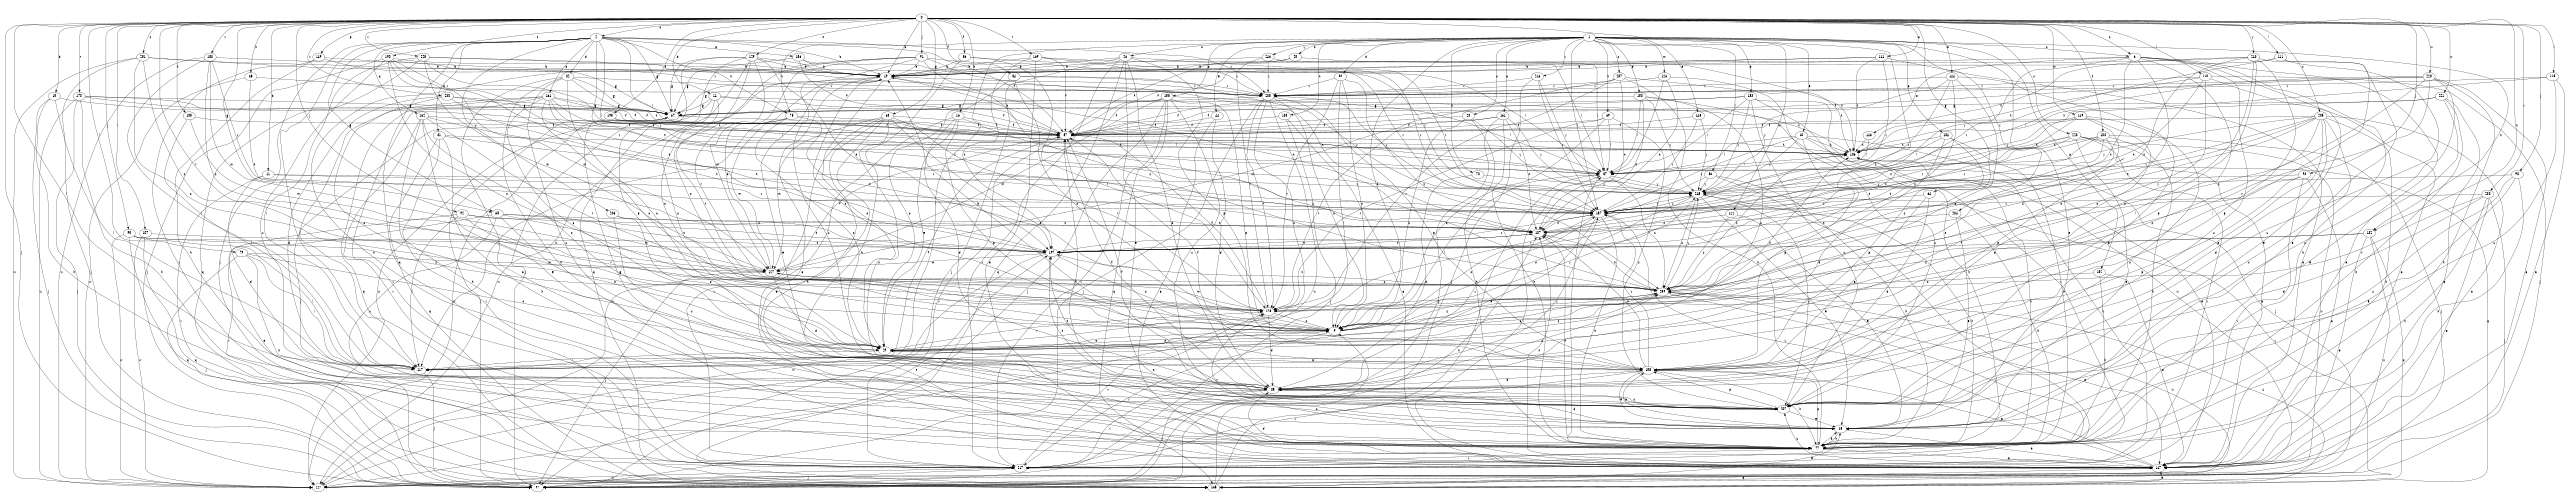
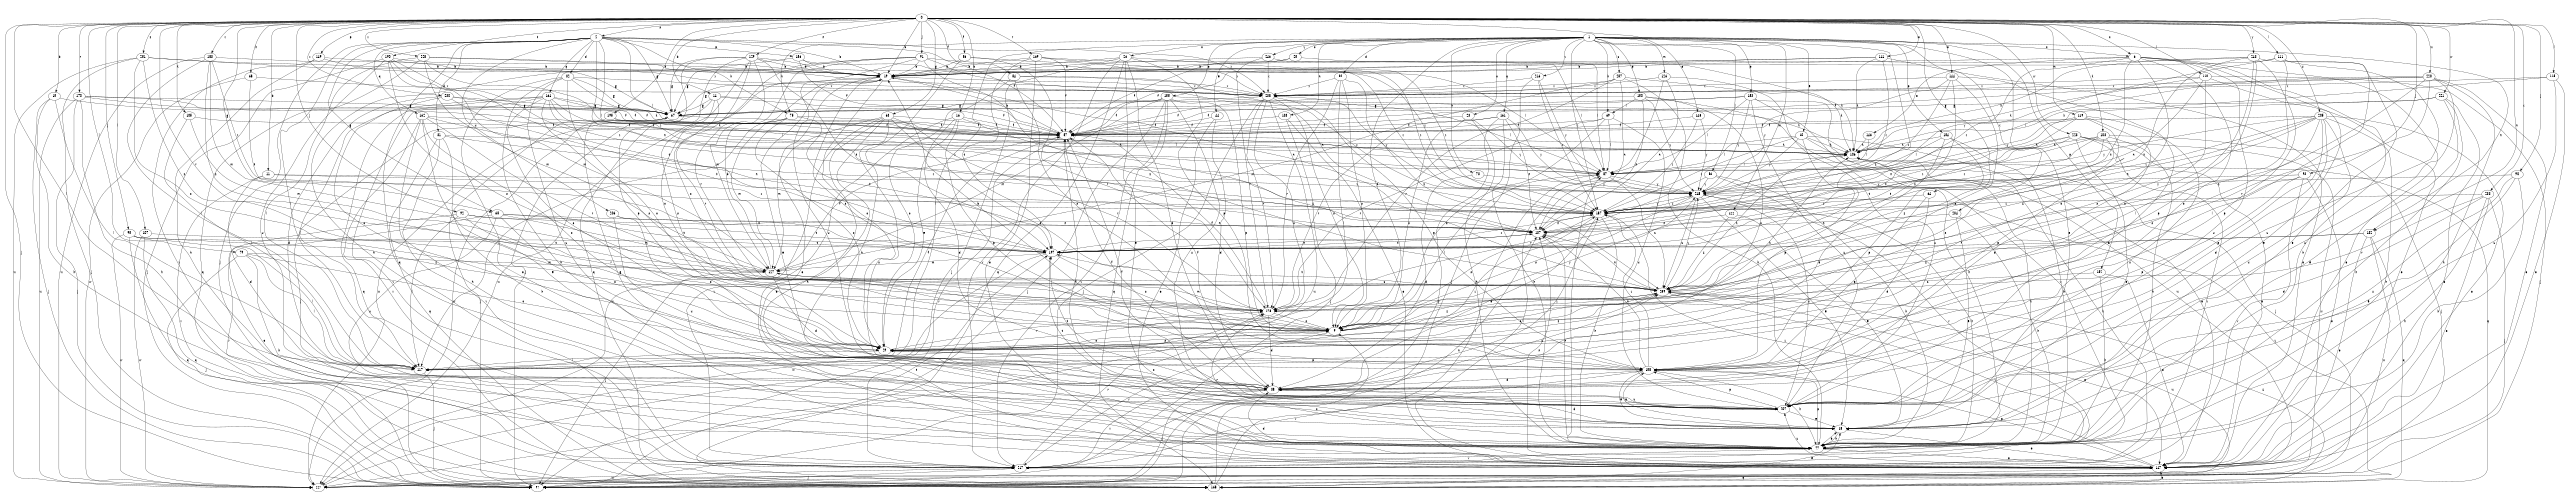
  strict digraph {
    fontname=Lato
    node [fontname=Lato]
    edge [fontname=Lato]
    0
    2
    6
    11
    14
    15
    16
    19
    54
    56
    63
    64
    65
    68
    79
    90
    91
    92
    93
    95
    97
    103
    105
    107
    110
    111
    115
    117
    119
    129
    132
    141
    144
    145
    149
    169
    170
    178
    183
    190
    195
    205
    220
    221
    223
    228
    230
    233
    243
    251
    75
    187
    31
    32
    57
    67
    87
    137
    156
    162
    164
    168
    206
    238
    48
    29
    77
    146
    147
    158
    197
    207
    217
    248
    38
    9
    227
    259
    127
    106
    1
    23
    25
    26
    30
    40
    44
    69
    73
    86
    122
    126
    133
    150
    152
    153
    154
    155
    161
    216
    234
    246
    257
    0 -> 2 [label=a]
    0 -> 6 [label=a]
    0 -> 11 [label=b]
    0 -> 14 [label=b]
    0 -> 15 [label=b]
    0 -> 16 [label=b]
    0 -> 19 [label=b]
    0 -> 54 [label=f]
    0 -> 56 [label=f]
    0 -> 63 [label=g]
    0 -> 64 [label=g]
    0 -> 65 [label=g]
    0 -> 68 [label=h]
    0 -> 79 [label=i]
    0 -> 90 [label=j]
    0 -> 91 [label=j]
    0 -> 92 [label=j]
    0 -> 93 [label=j]
    0 -> 95 [label=j]
    0 -> 97 [label=j]
    0 -> 103 [label=k]
    0 -> 105 [label=k]
    0 -> 107 [label=l]
    0 -> 110 [label=l]
    0 -> 111 [label=l]
    0 -> 115 [label=l]
    0 -> 117 [label=l]
    0 -> 119 [label=m]
    0 -> 129 [label=n]
    0 -> 132 [label=n]
    0 -> 141 [label=o]
    0 -> 144 [label=o]
    0 -> 145 [label=o]
    0 -> 149 [label=p]
    0 -> 169 [label=r]
    0 -> 170 [label=r]
    0 -> 178 [label=r]
    0 -> 183 [label=s]
    0 -> 190 [label=t]
    0 -> 195 [label=t]
    0 -> 205 [label=u]
    0 -> 220 [label=w]
    0 -> 221 [label=w]
    0 -> 223 [label=w]
    0 -> 228 [label=x]
    0 -> 230 [label=x]
    0 -> 233 [label=x]
    0 -> 243 [label=y]
    0 -> 251 [label=z]
    2 -> 19 [label=b]
    2 -> 65 [label=g]
    2 -> 97 [label=j]
    2 -> 117 [label=l]
    2 -> 75 [label=h]
    2 -> 187 [label=s]
    2 -> 31 [label=d]
    2 -> 32 [label=d]
    2 -> 57 [label=f]
    2 -> 67 [label=g]
    2 -> 87 [label=i]
    2 -> 137 [label=n]
    2 -> 156 [label=p]
    2 -> 162 [label=q]
    2 -> 164 [label=q]
    2 -> 168 [label=q]
    2 -> 206 [label=u]
    2 -> 238 [label=x]
    6 -> 19 [label=b]
    6 -> 187 [label=s]
    6 -> 48 [label=e]
    6 -> 29 [label=c]
    6 -> 77 [label=h]
    6 -> 146 [label=o]
    6 -> 147 [label=o]
    6 -> 158 [label=p]
    6 -> 197 [label=t]
    6 -> 207 [label=u]
    11 -> 187 [label=s]
    11 -> 217 [label=v]
    11 -> 248 [label=y]
    11 -> 38 [label=d]
    14 -> 178 [label=r]
    14 -> 57 [label=f]
    14 -> 67 [label=g]
    14 -> 87 [label=i]
    14 -> 9 [label=a]
    14 -> 227 [label=w]
    15 -> 97 [label=j]
    15 -> 117 [label=l]
    15 -> 67 [label=g]
    15 -> 77 [label=h]
    16 -> 57 [label=f]
    16 -> 29 [label=e]
    16 -> 158 [label=p]
    16 -> 217 [label=v]
    16 -> 38 [label=d]
    16 -> 259 [label=z]
    19 -> 67 [label=g]
    19 -> 137 [label=n]
    19 -> 238 [label=x]
    19 -> 48 [label=e]
    19 -> 29 [label=c]
    19 -> 147 [label=o]
    19 -> 9 [label=a]
    19 -> 227 [label=w]
    54 -> 187 [label=s]
    54 -> 238 [label=x]
    54 -> 29 [label=c]
    54 -> 9 [label=a]
    56 -> 19 [label=b]
    56 -> 178 [label=r]
    56 -> 187 [label=s]
    56 -> 77 [label=h]
    63 -> 178 [label=r]
    63 -> 57 [label=f]
    63 -> 77 [label=h]
    63 -> 147 [label=o]
    63 -> 207 [label=u]
    63 -> 9 [label=a]
    63 -> 227 [label=w]
    63 -> 127 [label=m]
    64 -> 187 [label=s]
    64 -> 158 [label=p]
    64 -> 38 [label=d]
    65 -> 137 [label=n]
    65 -> 29 [label=c]
    65 -> 197 [label=t]
    65 -> 207 [label=u]
    65 -> 217 [label=v]
    65 -> 127 [label=m]
    68 -> 238 [label=x]
    68 -> 197 [label=t]
    68 -> 227 [label=w]
    79 -> 97 [label=j]
    79 -> 117 [label=l]
    79 -> 29 [label=c]
    79 -> 77 [label=h]
    79 -> 127 [label=m]
    90 -> 48 [label=e]
    90 -> 77 [label=h]
    90 -> 207 [label=u]
    90 -> 248 [label=y]
    91 -> 19 [label=b]
    91 -> 67 [label=g]
    91 -> 137 [label=n]
    91 -> 29 [label=c]
    91 -> 207 [label=u]
    91 -> 248 [label=y]
    91 -> 259 [label=z]
    91 -> 127 [label=m]
    92 -> 117 [label=l]
    92 -> 178 [label=r]
    92 -> 137 [label=n]
    92 -> 147 [label=o]
    92 -> 197 [label=t]
    93 -> 178 [label=r]
    93 -> 147 [label=o]
    93 -> 158 [label=p]
    93 -> 217 [label=v]
    93 -> 248 [label=y]
    95 -> 117 [label=l]
    95 -> 168 [label=q]
    95 -> 197 [label=t]
    95 -> 227 [label=w]
    95 -> 259 [label=z]
    103 -> 97 [label=j]
    103 -> 187 [label=s]
    103 -> 77 [label=h]
    103 -> 197 [label=t]
    103 -> 9 [label=a]
    103 -> 259 [label=z]
    103 -> 106 [label=k]
    105 -> 117 [label=l]
    105 -> 57 [label=f]
    105 -> 127 [label=m]
    107 -> 168 [label=q]
    107 -> 197 [label=t]
    107 -> 227 [label=w]
    110 -> 97 [label=j]
    110 -> 137 [label=n]
    110 -> 238 [label=x]
    110 -> 147 [label=o]
    110 -> 9 [label=a]
    110 -> 106 [label=k]
    111 -> 19 [label=b]
    111 -> 117 [label=l]
+   111 -> 29 [label=c]
    111 -> 207 [label=u]
    111 -> 248 [label=y]
    115 -> 238 [label=x]
    115 -> 147 [label=o]
    115 -> 207 [label=u]
    115 -> 106 [label=k]
    117 -> 97 [label=j]
    117 -> 187 [label=s]
    117 -> 57 [label=f]
    119 -> 57 [label=f]
    119 -> 137 [label=n]
    119 -> 158 [label=p]
    119 -> 197 [label=t]
    119 -> 207 [label=u]
    119 -> 38 [label=d]
    129 -> 19 [label=b]
    129 -> 97 [label=j]
    129 -> 178 [label=r]
    129 -> 67 [label=g]
    129 -> 87 [label=i]
    129 -> 168 [label=q]
    129 -> 158 [label=p]
    129 -> 197 [label=t]
    129 -> 9 [label=a]
    132 -> 168 [label=q]
    132 -> 147 [label=o]
    132 -> 197 [label=t]
    132 -> 227 [label=w]
    132 -> 259 [label=z]
    141 -> 19 [label=b]
    141 -> 187 [label=s]
    141 -> 57 [label=f]
    141 -> 147 [label=o]
    141 -> 106 [label=k]
    144 -> 187 [label=s]
    144 -> 238 [label=x]
    144 -> 207 [label=u]
    144 -> 248 [label=y]
    144 -> 9 [label=a]
    144 -> 259 [label=z]
    145 -> 187 [label=s]
    145 -> 57 [label=f]
    145 -> 248 [label=y]
    149 -> 19 [label=b]
    149 -> 238 [label=x]
    149 -> 77 [label=h]
    149 -> 217 [label=v]
    169 -> 19 [label=b]
    169 -> 187 [label=s]
    169 -> 57 [label=f]
    169 -> 147 [label=o]
    169 -> 197 [label=t]
    169 -> 106 [label=k]
    170 -> 97 [label=j]
    170 -> 57 [label=f]
    170 -> 67 [label=g]
    170 -> 77 [label=h]
    170 -> 227 [label=w]
    170 -> 106 [label=k]
    178 -> 57 [label=f]
    178 -> 38 [label=d]
    178 -> 9 [label=a]
    178 -> 127 [label=m]
    183 -> 19 [label=b]
    183 -> 117 [label=l]
    183 -> 187 [label=s]
    183 -> 227 [label=w]
    183 -> 259 [label=z]
    183 -> 127 [label=m]
    190 -> 19 [label=b]
    190 -> 97 [label=j]
    190 -> 187 [label=s]
    190 -> 197 [label=t]
    190 -> 207 [label=u]
    190 -> 9 [label=a]
    190 -> 127 [label=m]
    195 -> 97 [label=j]
    195 -> 57 [label=f]
    195 -> 87 [label=i]
    205 -> 187 [label=s]
    205 -> 57 [label=f]
    205 -> 137 [label=n]
    205 -> 77 [label=h]
    205 -> 147 [label=o]
    205 -> 158 [label=p]
    205 -> 207 [label=u]
    205 -> 248 [label=y]
    205 -> 38 [label=d]
    205 -> 9 [label=a]
    205 -> 259 [label=z]
    220 -> 178 [label=r]
    220 -> 57 [label=f]
    220 -> 87 [label=i]
    220 -> 238 [label=x]
    220 -> 77 [label=h]
    220 -> 147 [label=o]
    220 -> 207 [label=u]
    220 -> 259 [label=z]
    221 -> 67 [label=g]
    221 -> 48 [label=e]
    221 -> 77 [label=h]
    221 -> 147 [label=o]
    221 -> 248 [label=y]
    223 -> 187 [label=s]
    223 -> 48 [label=e]
    223 -> 147 [label=o]
    223 -> 197 [label=t]
    223 -> 217 [label=v]
    223 -> 227 [label=w]
    223 -> 106 [label=k]
    228 -> 19 [label=b]
    228 -> 117 [label=l]
    228 -> 87 [label=i]
    228 -> 168 [label=q]
    228 -> 238 [label=x]
    228 -> 127 [label=m]
    230 -> 57 [label=f]
    230 -> 67 [label=g]
    230 -> 29 [label=c]
    230 -> 197 [label=t]
    230 -> 38 [label=d]
    233 -> 97 [label=j]
    233 -> 178 [label=r]
    233 -> 187 [label=s]
    233 -> 77 [label=h]
    233 -> 147 [label=o]
    233 -> 38 [label=d]
    243 -> 19 [label=b]
    243 -> 117 [label=l]
    243 -> 48 [label=e]
    243 -> 29 [label=c]
    243 -> 158 [label=p]
    243 -> 197 [label=t]
    243 -> 106 [label=k]
    251 -> 19 [label=b]
    251 -> 97 [label=j]
    251 -> 67 [label=g]
    251 -> 9 [label=a]
    251 -> 227 [label=w]
    251 -> 259 [label=z]
    75 -> 117 [label=l]
    75 -> 57 [label=f]
    75 -> 29 [label=c]
    75 -> 197 [label=t]
    75 -> 127 [label=m]
    187 -> 137 [label=n]
    187 -> 77 [label=h]
    187 -> 248 [label=y]
    187 -> 38 [label=d]
    187 -> 9 [label=a]
    31 -> 187 [label=s]
    31 -> 168 [label=q]
    31 -> 77 [label=h]
    31 -> 217 [label=v]
    31 -> 106 [label=k]
    32 -> 67 [label=g]
    32 -> 238 [label=x]
    32 -> 29 [label=c]
    32 -> 77 [label=h]
    32 -> 147 [label=o]
    32 -> 207 [label=u]
    32 -> 106 [label=k]
    57 -> 19 [label=b]
    57 -> 217 [label=v]
    57 -> 106 [label=k]
    67 -> 97 [label=j]
    67 -> 57 [label=f]
    67 -> 227 [label=w]
    87 -> 248 [label=y]
    87 -> 259 [label=z]
    137 -> 197 [label=t]
    156 -> 19 [label=b]
    156 -> 57 [label=f]
    156 -> 238 [label=x]
    156 -> 77 [label=h]
    162 -> 178 [label=r]
    162 -> 57 [label=f]
    162 -> 137 [label=n]
    162 -> 48 [label=e]
    162 -> 29 [label=c]
    162 -> 77 [label=h]
    162 -> 217 [label=v]
    164 -> 117 [label=l]
    164 -> 187 [label=s]
    164 -> 57 [label=f]
    164 -> 67 [label=g]
    164 -> 87 [label=i]
    164 -> 168 [label=q]
    164 -> 29 [label=c]
    164 -> 217 [label=v]
    164 -> 9 [label=a]
    164 -> 106 [label=k]
    168 -> 87 [label=i]
    168 -> 48 [label=e]
    168 -> 147 [label=o]
    168 -> 248 [label=y]
    168 -> 9 [label=a]
    168 -> 259 [label=z]
    206 -> 137 [label=n]
    206 -> 29 [label=c]
    206 -> 207 [label=u]
    238 -> 97 [label=j]
    238 -> 178 [label=r]
    238 -> 67 [label=g]
    238 -> 29 [label=c]
    238 -> 158 [label=p]
    238 -> 248 [label=y]
    238 -> 9 [label=a]
    238 -> 227 [label=w]
    48 -> 57 [label=f]
    48 -> 67 [label=g]
    48 -> 77 [label=h]
    48 -> 147 [label=o]
    48 -> 158 [label=p]
    48 -> 38 [label=d]
    29 -> 117 [label=l]
    29 -> 178 [label=r]
    29 -> 158 [label=p]
    29 -> 9 [label=a]
    29 -> 259 [label=z]
    77 -> 178 [label=r]
    77 -> 87 [label=i]
    77 -> 137 [label=n]
    77 -> 48 [label=e]
    77 -> 147 [label=o]
    77 -> 158 [label=p]
    77 -> 217 [label=v]
    77 -> 106 [label=k]
    146 -> 87 [label=i]
    146 -> 106 [label=k]
    147 -> 187 [label=s]
    147 -> 87 [label=i]
    147 -> 137 [label=n]
    147 -> 168 [label=q]
    147 -> 158 [label=p]
    147 -> 207 [label=u]
    147 -> 38 [label=d]
    158 -> 187 [label=s]
    158 -> 57 [label=f]
    158 -> 137 [label=n]
    158 -> 48 [label=e]
    158 -> 77 [label=h]
    158 -> 217 [label=v]
    158 -> 38 [label=d]
    197 -> 187 [label=s]
    197 -> 137 [label=n]
    197 -> 9 [label=a]
    197 -> 227 [label=w]
    197 -> 127 [label=m]
    207 -> 57 [label=f]
    207 -> 48 [label=e]
    207 -> 158 [label=p]
    207 -> 197 [label=t]
    217 -> 97 [label=j]
    217 -> 178 [label=r]
    217 -> 137 [label=n]
    217 -> 227 [label=w]
    217 -> 106 [label=k]
    248 -> 187 [label=s]
    248 -> 48 [label=e]
    248 -> 77 [label=h]
    248 -> 207 [label=u]
    248 -> 9 [label=a]
    248 -> 259 [label=z]
    38 -> 97 [label=j]
    38 -> 187 [label=s]
    38 -> 57 [label=f]
    38 -> 29 [label=c]
    38 -> 197 [label=t]
    38 -> 207 [label=u]
    38 -> 217 [label=v]
    38 -> 259 [label=z]
    9 -> 19 [label=b]
    9 -> 87 [label=i]
    9 -> 29 [label=c]
    9 -> 217 [label=v]
    9 -> 248 [label=y]
    9 -> 259 [label=z]
    9 -> 106 [label=k]
    227 -> 197 [label=t]
    259 -> 178 [label=r]
    259 -> 137 [label=n]
    259 -> 29 [label=c]
    259 -> 147 [label=o]
    259 -> 197 [label=t]
    259 -> 217 [label=v]
    259 -> 248 [label=y]
    259 -> 227 [label=w]
    259 -> 106 [label=k]
    127 -> 19 [label=b]
    127 -> 97 [label=j]
    127 -> 57 [label=f]
    127 -> 38 [label=d]
    127 -> 259 [label=z]
    106 -> 87 [label=i]
    106 -> 168 [label=q]
    1 -> 6 [label=a]
    1 -> 117 [label=l]
    1 -> 132 [label=n]
    1 -> 75 [label=h]
    1 -> 187 [label=s]
    1 -> 48 [label=e]
    1 -> 9 [label=a]
    1 -> 259 [label=z]
    1 -> 23 [label=c]
    1 -> 25 [label=c]
    1 -> 26 [label=c]
    1 -> 30 [label=d]
    1 -> 40 [label=e]
    1 -> 44 [label=e]
    1 -> 69 [label=h]
    1 -> 73 [label=h]
    1 -> 86 [label=i]
    1 -> 122 [label=m]
    1 -> 126 [label=m]
    1 -> 133 [label=n]
    1 -> 150 [label=p]
    1 -> 152 [label=p]
    1 -> 153 [label=p]
    1 -> 154 [label=p]
    1 -> 155 [label=p]
    1 -> 161 [label=q]
    1 -> 216 [label=v]
    1 -> 234 [label=x]
    1 -> 246 [label=y]
    1 -> 257 [label=z]
    23 -> 57 [label=f]
    23 -> 77 [label=h]
    23 -> 248 [label=y]
    23 -> 9 [label=a]
    25 -> 19 [label=b]
    25 -> 57 [label=f]
    25 -> 87 [label=i]
    26 -> 19 [label=b]
    26 -> 97 [label=j]
    26 -> 187 [label=s]
    26 -> 168 [label=q]
    26 -> 48 [label=e]
    26 -> 158 [label=p]
    26 -> 217 [label=v]
    26 -> 38 [label=d]
    30 -> 117 [label=l]
    30 -> 178 [label=r]
    30 -> 238 [label=x]
    30 -> 9 [label=a]
    30 -> 259 [label=z]
    40 -> 97 [label=j]
    40 -> 187 [label=s]
    40 -> 87 [label=i]
    40 -> 147 [label=o]
    40 -> 158 [label=p]
    40 -> 248 [label=y]
    40 -> 106 [label=k]
    44 -> 57 [label=f]
    44 -> 147 [label=o]
    44 -> 38 [label=d]
    69 -> 178 [label=r]
    69 -> 57 [label=f]
    69 -> 87 [label=i]
    69 -> 207 [label=u]
    69 -> 9 [label=a]
    73 -> 248 [label=y]
    73 -> 38 [label=d]
    86 -> 178 [label=r]
    86 -> 77 [label=h]
    86 -> 217 [label=v]
    86 -> 248 [label=y]
    122 -> 137 [label=n]
    122 -> 48 [label=e]
    122 -> 259 [label=z]
    126 -> 87 [label=i]
    126 -> 137 [label=n]
    126 -> 238 [label=x]
    126 -> 207 [label=u]
    133 -> 97 [label=j]
    133 -> 57 [label=f]
    133 -> 147 [label=o]
    150 -> 57 [label=f]
-   150 -> 87 [label=i]
+   150 -> 69 [label=i]
    150 -> 137 [label=n]
    150 -> 29 [label=c]
    150 -> 217 [label=v]
    150 -> 248 [label=y]
    152 -> 77 [label=h]
    152 -> 147 [label=o]
    152 -> 259 [label=z]
    153 -> 57 [label=f]
    153 -> 67 [label=g]
    153 -> 87 [label=i]
    153 -> 77 [label=h]
    153 -> 207 [label=u]
    153 -> 248 [label=y]
    153 -> 227 [label=w]
    154 -> 87 [label=i]
    154 -> 77 [label=h]
    154 -> 158 [label=p]
    154 -> 38 [label=d]
    154 -> 106 [label=k]
    155 -> 97 [label=j]
    155 -> 57 [label=f]
    155 -> 67 [label=g]
    155 -> 168 [label=q]
    155 -> 158 [label=p]
    155 -> 207 [label=u]
    155 -> 217 [label=v]
    155 -> 127 [label=m]
    155 -> 106 [label=k]
    161 -> 97 [label=j]
    161 -> 178 [label=r]
    161 -> 57 [label=f]
    161 -> 137 [label=n]
    161 -> 77 [label=h]
    161 -> 248 [label=y]
    216 -> 97 [label=j]
    216 -> 187 [label=s]
    216 -> 238 [label=x]
    216 -> 248 [label=y]
    234 -> 137 [label=n]
    234 -> 48 [label=e]
    234 -> 77 [label=h]
    246 -> 19 [label=b]
    246 -> 178 [label=r]
    246 -> 87 [label=i]
    246 -> 238 [label=x]
    257 -> 178 [label=r]
    257 -> 137 [label=n]
    257 -> 238 [label=x]
    257 -> 77 [label=h]
    257 -> 127 [label=m]
    257 -> 106 [label=k]
  }
